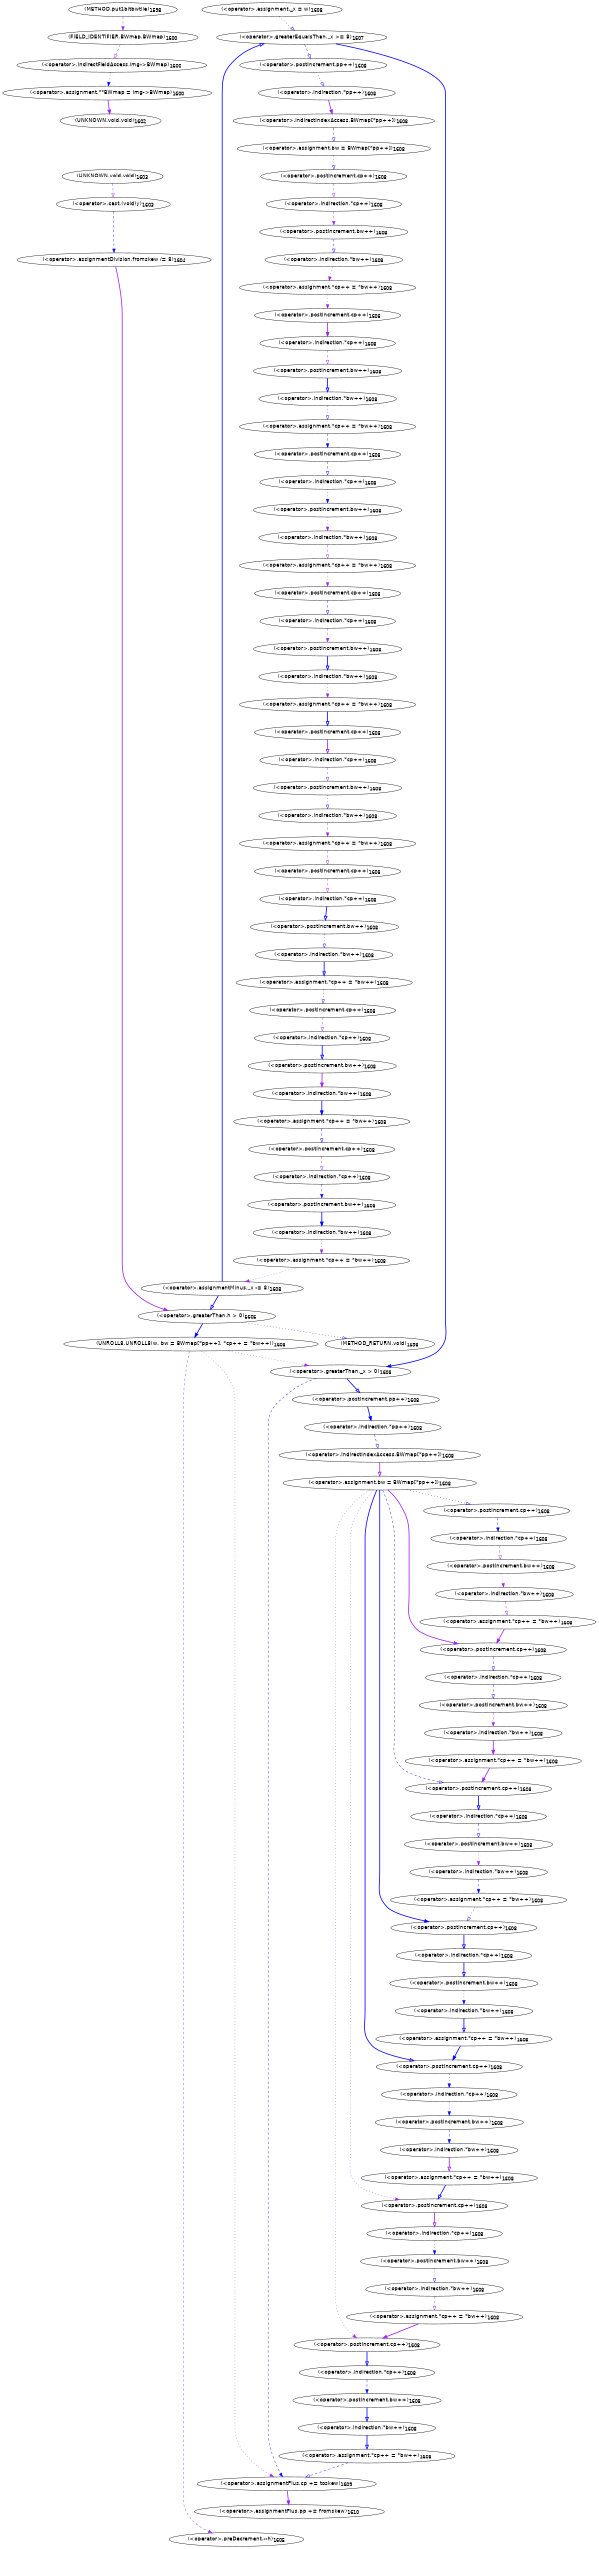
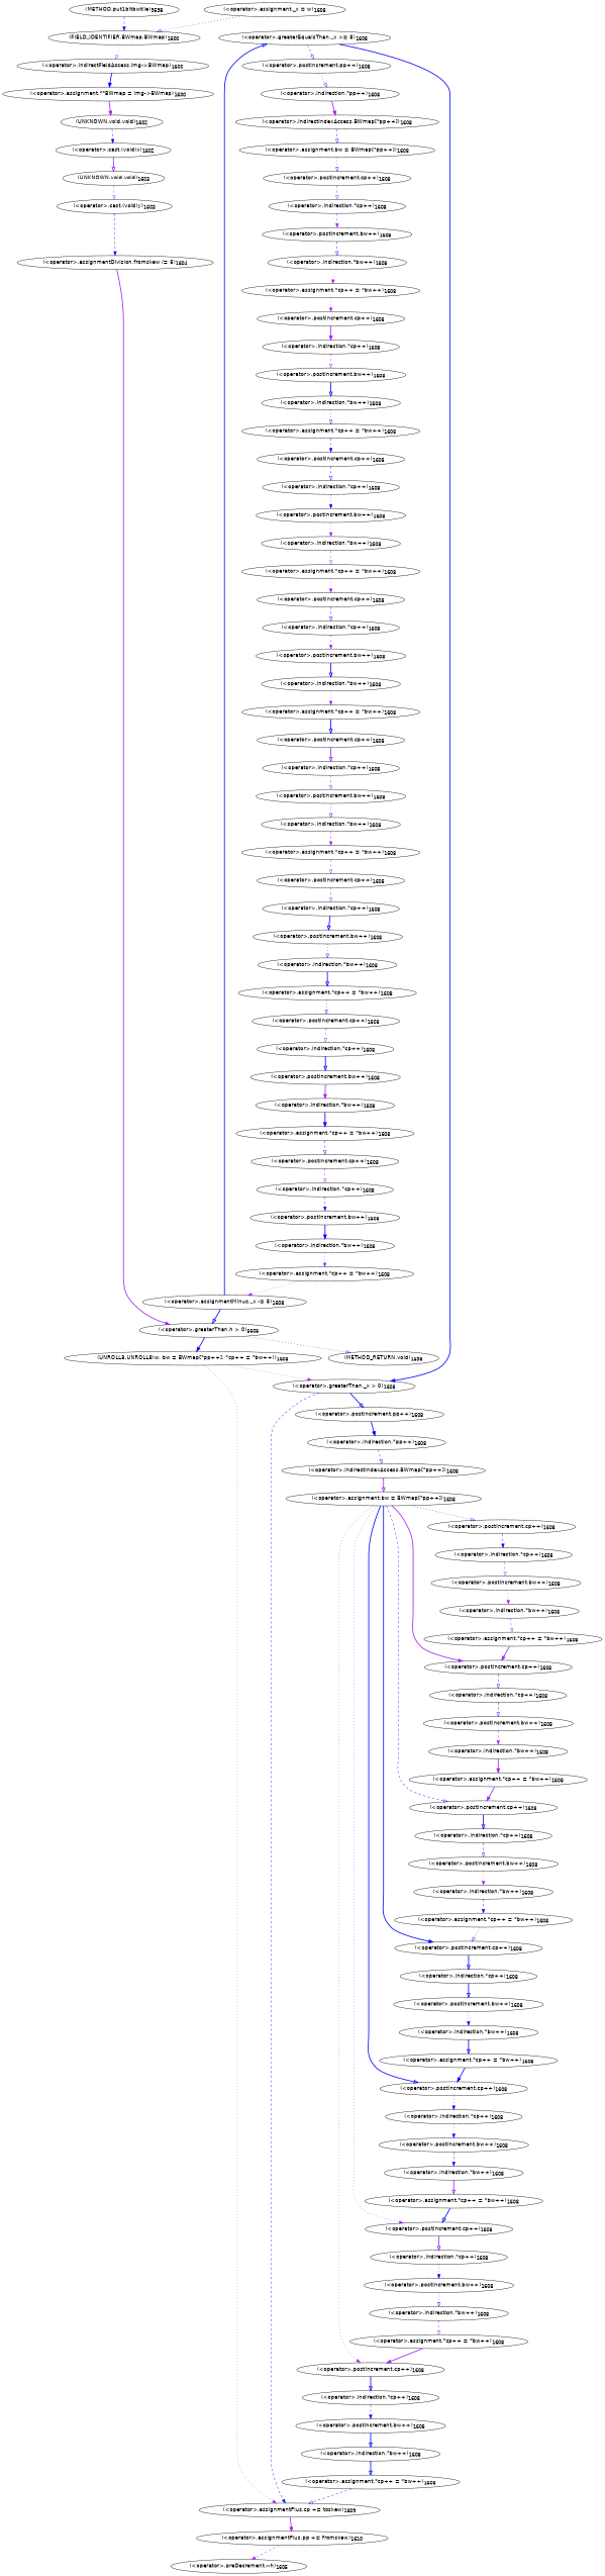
  digraph {
    fontname="DejaVu Sans"
    node [fontname="DejaVu Sans"]
    edge [arrowhead=onormal color=blue fontname="DejaVu Sans" style=bold]
    n1 [label=<(&lt;operator&gt;.assignment,**BWmap = img-&gt;BWmap)<SUB>1600</SUB>>]
    n2 [label=<(UNKNOWN,void,void)<SUB>1602</SUB>>]
+   n3 [label=<(&lt;operator&gt;.cast,(void)x)<SUB>1602</SUB>>]
    n4 [label=<(UNKNOWN,void,void)<SUB>1603</SUB>>]
    n5 [label=<(&lt;operator&gt;.cast,(void)y)<SUB>1603</SUB>>]
    n6 [label=<(&lt;operator&gt;.assignmentDivision,fromskew /= 8)<SUB>1604</SUB>>]
    n7 [label=<(&lt;operator&gt;.greaterThan,h &gt; 0)<SUB>5605</SUB>>]
    n8 [label=<(UNROLL8,UNROLL8(w, bw = BWmap[*pp++], *cp++ = *bw++))<SUB>1608</SUB>>]
    n9 [label=<(METHOD_RETURN,void)<SUB>1598</SUB>>]
    n10 [label=<(&lt;operator&gt;.indirectFieldAccess,img-&gt;BWmap)<SUB>1600</SUB>>]
    n11 [label=<(&lt;operator&gt;.assignmentPlus,cp += toskew)<SUB>1609</SUB>>]
    n12 [label=<(&lt;operator&gt;.greaterThan,_x &gt; 0)<SUB>1608</SUB>>]
    n13 [label=<(&lt;operator&gt;.preDecrement,--h)<SUB>1605</SUB>>]
    n14 [label=<(FIELD_IDENTIFIER,BWmap,BWmap)<SUB>1600</SUB>>]
    n15 [label=<(&lt;operator&gt;.assignmentPlus,pp += fromskew)<SUB>1610</SUB>>]
    n16 [label=<(&lt;operator&gt;.assignment,_x = w)<SUB>1608</SUB>>]
-   n17 [label=<(&lt;operator&gt;.greaterEqualsThan,_x &gt;= 8)<SUB>1607</SUB>>]
+   n17 [label=<(&lt;operator&gt;.greaterEqualsThan,_x &gt;= 8)<SUB>1608</SUB>>]
    n18 [label=<(&lt;operator&gt;.postIncrement,pp++)<SUB>1608</SUB>>]
    n19 [label=<(&lt;operator&gt;.postIncrement,pp++)<SUB>1608</SUB>>]
    n20 [label=<(&lt;operator&gt;.indirection,*pp++)<SUB>1608</SUB>>]
    n21 [label=<(&lt;operator&gt;.assignmentMinus,_x -= 8)<SUB>1608</SUB>>]
    n22 [label=<(&lt;operator&gt;.indirection,*pp++)<SUB>1608</SUB>>]
    n23 [label=<(&lt;operator&gt;.assignment,bw = BWmap[*pp++])<SUB>1608</SUB>>]
    n24 [label=<(&lt;operator&gt;.postIncrement,cp++)<SUB>1608</SUB>>]
    n25 [label=<(&lt;operator&gt;.indirection,*cp++)<SUB>1608</SUB>>]
    n26 [label=<(&lt;operator&gt;.assignment,*cp++ = *bw++)<SUB>1608</SUB>>]
    n27 [label=<(&lt;operator&gt;.postIncrement,cp++)<SUB>1608</SUB>>]
    n28 [label=<(&lt;operator&gt;.indirection,*cp++)<SUB>1608</SUB>>]
    n29 [label=<(&lt;operator&gt;.assignment,*cp++ = *bw++)<SUB>1608</SUB>>]
    n30 [label=<(&lt;operator&gt;.postIncrement,cp++)<SUB>1608</SUB>>]
    n31 [label=<(&lt;operator&gt;.indirection,*cp++)<SUB>1608</SUB>>]
    n32 [label=<(&lt;operator&gt;.assignment,*cp++ = *bw++)<SUB>1608</SUB>>]
    n33 [label=<(&lt;operator&gt;.postIncrement,cp++)<SUB>1608</SUB>>]
    n34 [label=<(&lt;operator&gt;.indirection,*cp++)<SUB>1608</SUB>>]
    n35 [label=<(&lt;operator&gt;.assignment,*cp++ = *bw++)<SUB>1608</SUB>>]
    n36 [label=<(&lt;operator&gt;.postIncrement,cp++)<SUB>1608</SUB>>]
    n37 [label=<(&lt;operator&gt;.indirection,*cp++)<SUB>1608</SUB>>]
    n38 [label=<(&lt;operator&gt;.assignment,*cp++ = *bw++)<SUB>1608</SUB>>]
    n39 [label=<(&lt;operator&gt;.postIncrement,cp++)<SUB>1608</SUB>>]
    n40 [label=<(&lt;operator&gt;.indirection,*cp++)<SUB>1608</SUB>>]
    n41 [label=<(&lt;operator&gt;.assignment,*cp++ = *bw++)<SUB>1608</SUB>>]
    n42 [label=<(&lt;operator&gt;.postIncrement,cp++)<SUB>1608</SUB>>]
    n43 [label=<(&lt;operator&gt;.indirection,*cp++)<SUB>1608</SUB>>]
    n44 [label=<(&lt;operator&gt;.assignment,*cp++ = *bw++)<SUB>1608</SUB>>]
    n45 [label=<(&lt;operator&gt;.postIncrement,cp++)<SUB>1608</SUB>>]
    n46 [label=<(&lt;operator&gt;.indirection,*cp++)<SUB>1608</SUB>>]
    n47 [label=<(&lt;operator&gt;.assignment,*cp++ = *bw++)<SUB>1608</SUB>>]
    n48 [label=<(&lt;operator&gt;.assignment,bw = BWmap[*pp++])<SUB>1608</SUB>>]
    n49 [label=<(&lt;operator&gt;.postIncrement,cp++)<SUB>1608</SUB>>]
    n50 [label=<(&lt;operator&gt;.postIncrement,cp++)<SUB>1608</SUB>>]
    n51 [label=<(&lt;operator&gt;.postIncrement,cp++)<SUB>1608</SUB>>]
    n52 [label=<(&lt;operator&gt;.postIncrement,cp++)<SUB>1608</SUB>>]
    n53 [label=<(&lt;operator&gt;.postIncrement,cp++)<SUB>1608</SUB>>]
    n54 [label=<(&lt;operator&gt;.postIncrement,cp++)<SUB>1608</SUB>>]
    n55 [label=<(&lt;operator&gt;.postIncrement,cp++)<SUB>1608</SUB>>]
    n56 [label=<(&lt;operator&gt;.indirection,*cp++)<SUB>1608</SUB>>]
    n57 [label=<(&lt;operator&gt;.indirection,*cp++)<SUB>1608</SUB>>]
    n58 [label=<(&lt;operator&gt;.indirection,*cp++)<SUB>1608</SUB>>]
    n59 [label=<(&lt;operator&gt;.indirection,*cp++)<SUB>1608</SUB>>]
    n60 [label=<(&lt;operator&gt;.indirection,*cp++)<SUB>1608</SUB>>]
    n61 [label=<(&lt;operator&gt;.indirection,*cp++)<SUB>1608</SUB>>]
    n62 [label=<(&lt;operator&gt;.indirection,*cp++)<SUB>1608</SUB>>]
    n63 [label=<(&lt;operator&gt;.indirectIndexAccess,BWmap[*pp++])<SUB>1608</SUB>>]
    n64 [label=<(&lt;operator&gt;.postIncrement,bw++)<SUB>1608</SUB>>]
    n65 [label=<(&lt;operator&gt;.indirection,*bw++)<SUB>1608</SUB>>]
    n66 [label=<(&lt;operator&gt;.postIncrement,bw++)<SUB>1608</SUB>>]
    n67 [label=<(&lt;operator&gt;.indirection,*bw++)<SUB>1608</SUB>>]
    n68 [label=<(&lt;operator&gt;.postIncrement,bw++)<SUB>1608</SUB>>]
    n69 [label=<(&lt;operator&gt;.indirection,*bw++)<SUB>1608</SUB>>]
    n70 [label=<(&lt;operator&gt;.postIncrement,bw++)<SUB>1608</SUB>>]
    n71 [label=<(&lt;operator&gt;.indirection,*bw++)<SUB>1608</SUB>>]
    n72 [label=<(&lt;operator&gt;.postIncrement,bw++)<SUB>1608</SUB>>]
    n73 [label=<(&lt;operator&gt;.indirection,*bw++)<SUB>1608</SUB>>]
    n74 [label=<(&lt;operator&gt;.postIncrement,bw++)<SUB>1608</SUB>>]
    n75 [label=<(&lt;operator&gt;.indirection,*bw++)<SUB>1608</SUB>>]
    n76 [label=<(&lt;operator&gt;.postIncrement,bw++)<SUB>1608</SUB>>]
    n77 [label=<(&lt;operator&gt;.indirection,*bw++)<SUB>1608</SUB>>]
    n78 [label=<(&lt;operator&gt;.postIncrement,bw++)<SUB>1608</SUB>>]
    n79 [label=<(&lt;operator&gt;.indirection,*bw++)<SUB>1608</SUB>>]
    n80 [label=<(&lt;operator&gt;.indirectIndexAccess,BWmap[*pp++])<SUB>1608</SUB>>]
    n81 [label=<(&lt;operator&gt;.assignment,*cp++ = *bw++)<SUB>1608</SUB>>]
    n82 [label=<(&lt;operator&gt;.assignment,*cp++ = *bw++)<SUB>1608</SUB>>]
    n83 [label=<(&lt;operator&gt;.assignment,*cp++ = *bw++)<SUB>1608</SUB>>]
    n84 [label=<(&lt;operator&gt;.assignment,*cp++ = *bw++)<SUB>1608</SUB>>]
    n85 [label=<(&lt;operator&gt;.assignment,*cp++ = *bw++)<SUB>1608</SUB>>]
    n86 [label=<(&lt;operator&gt;.assignment,*cp++ = *bw++)<SUB>1608</SUB>>]
    n87 [label=<(&lt;operator&gt;.assignment,*cp++ = *bw++)<SUB>1608</SUB>>]
    n88 [label=<(&lt;operator&gt;.postIncrement,bw++)<SUB>1608</SUB>>]
    n89 [label=<(&lt;operator&gt;.indirection,*bw++)<SUB>1608</SUB>>]
    n90 [label=<(&lt;operator&gt;.postIncrement,bw++)<SUB>1608</SUB>>]
    n91 [label=<(&lt;operator&gt;.indirection,*bw++)<SUB>1608</SUB>>]
    n92 [label=<(&lt;operator&gt;.postIncrement,bw++)<SUB>1608</SUB>>]
    n93 [label=<(&lt;operator&gt;.indirection,*bw++)<SUB>1608</SUB>>]
    n94 [label=<(&lt;operator&gt;.postIncrement,bw++)<SUB>1608</SUB>>]
    n95 [label=<(&lt;operator&gt;.indirection,*bw++)<SUB>1608</SUB>>]
    n96 [label=<(&lt;operator&gt;.postIncrement,bw++)<SUB>1608</SUB>>]
    n97 [label=<(&lt;operator&gt;.indirection,*bw++)<SUB>1608</SUB>>]
    n98 [label=<(&lt;operator&gt;.postIncrement,bw++)<SUB>1608</SUB>>]
    n99 [label=<(&lt;operator&gt;.indirection,*bw++)<SUB>1608</SUB>>]
    n100 [label=<(&lt;operator&gt;.postIncrement,bw++)<SUB>1608</SUB>>]
    n101 [label=<(&lt;operator&gt;.indirection,*bw++)<SUB>1608</SUB>>]
-   n102 [label=<(METHOD,put1bitbwtile)<SUB>1598</SUB>>]
+   n102 [label=<(METHOD,put1bitbwtile)<SUB>9598</SUB>>]
    n1 -> n2 [arrowhead=normal color=purple]
+   n2 -> n3 [arrowhead=normal style=dashed]
+   n3 -> n4 [color=purple]
    n4 -> n5 [color=purple style=dashed]
    n5 -> n6 [arrowhead=normal style=dashed]
    n6 -> n7 [arrowhead=normal color=purple]
    n7 -> n8 [arrowhead=normal]
    n7 -> n9 [style=dotted]
    n8 -> n11 [arrowhead=normal color=purple style=dotted]
    n8 -> n12 [arrowhead=normal color=purple style=dotted]
-   n10 -> n1 [arrowhead=normal style=dotted]
+   n10 -> n1 [arrowhead=normal]
    n11 -> n15 [arrowhead=normal color=purple]
    n12 -> n11 [arrowhead=normal style=dashed]
    n12 -> n19
-   n14 -> n10 [color=purple style=dashed]
-   n8 -> n13 [arrowhead=normal color=purple style=dashed]
-   n16 -> n17 [style=dotted]
+   n14 -> n10 [color=purple style=dotted]
+   n15 -> n13 [arrowhead=normal color=purple style=dashed]
+   n16 -> n14 [style=dotted]
    n17 -> n12 [arrowhead=normal]
    n17 -> n18 [style=dashed]
    n18 -> n20 [style=dotted]
    n19 -> n22 [arrowhead=normal]
    n20 -> n63 [arrowhead=normal color=purple]
    n21 -> n7
    n21 -> n17
    n22 -> n80 [style=dashed]
    n23 -> n24 [style=dotted]
    n24 -> n25 [color=purple style=dashed]
    n25 -> n64 [arrowhead=normal color=purple style=dashed]
    n26 -> n27 [arrowhead=normal color=purple style=dotted]
    n27 -> n28 [arrowhead=normal color=purple]
    n28 -> n66 [color=purple style=dashed]
    n29 -> n30 [arrowhead=normal style=dashed]
    n30 -> n31 [style=dashed]
    n31 -> n68 [arrowhead=normal style=dotted]
    n32 -> n33 [arrowhead=normal color=purple style=dotted]
    n33 -> n34 [style=dashed]
    n34 -> n70 [arrowhead=normal color=purple style=dashed]
    n35 -> n36
    n36 -> n37 [color=purple]
    n37 -> n72 [color=purple style=dashed]
    n38 -> n39 [color=purple style=dashed]
    n39 -> n40 [color=purple style=dashed]
    n40 -> n74
    n41 -> n42 [style=dotted]
    n42 -> n43 [color=purple style=dashed]
    n43 -> n76
    n44 -> n45 [style=dashed]
    n45 -> n46 [color=purple style=dashed]
    n46 -> n78 [arrowhead=normal style=dashed]
    n47 -> n21 [arrowhead=normal color=purple style=dotted]
    n48 -> n49 [style=dotted]
    n48 -> n50 [arrowhead=normal color=purple]
    n48 -> n51 [style=dashed]
    n48 -> n52 [arrowhead=normal]
    n48 -> n53
    n48 -> n54 [arrowhead=normal color=purple style=dotted]
    n48 -> n55 [arrowhead=normal color=purple style=dotted]
    n49 -> n56 [arrowhead=normal style=dashed]
    n50 -> n57 [style=dashed]
    n51 -> n58
    n52 -> n59
    n53 -> n60 [arrowhead=normal style=dotted]
    n54 -> n61 [color=purple]
    n55 -> n62
    n56 -> n88 [color=purple style=dashed]
    n57 -> n90 [style=dashed]
    n58 -> n92 [style=dashed]
    n59 -> n94
    n60 -> n96 [arrowhead=normal style=dotted]
    n61 -> n98 [arrowhead=normal style=dotted]
    n62 -> n100 [arrowhead=normal style=dashed]
    n63 -> n23 [style=dashed]
    n64 -> n65 [style=dashed]
    n65 -> n26 [arrowhead=normal color=purple style=dotted]
    n66 -> n67
    n67 -> n29 [style=dotted]
    n68 -> n69 [arrowhead=normal color=purple style=dotted]
    n69 -> n32 [color=purple style=dashed]
    n70 -> n71
    n71 -> n35 [arrowhead=normal color=purple style=dotted]
    n72 -> n73 [style=dotted]
    n73 -> n38 [arrowhead=normal color=purple style=dashed]
    n74 -> n75 [style=dotted]
    n75 -> n41
    n76 -> n77 [arrowhead=normal color=purple]
    n77 -> n44 [arrowhead=normal]
    n78 -> n79 [arrowhead=normal]
    n79 -> n47 [arrowhead=normal color=purple style=dotted]
    n80 -> n48 [color=purple]
    n81 -> n50 [arrowhead=normal color=purple]
    n82 -> n51 [arrowhead=normal color=purple]
    n83 -> n52 [style=dotted]
    n84 -> n53 [arrowhead=normal]
    n85 -> n54
    n86 -> n55 [arrowhead=normal color=purple]
    n87 -> n11 [style=dashed]
    n88 -> n89 [arrowhead=normal color=purple style=dotted]
    n89 -> n81 [color=purple style=dashed]
    n90 -> n91 [arrowhead=normal color=purple style=dashed]
    n91 -> n82 [arrowhead=normal color=purple]
    n92 -> n93 [arrowhead=normal color=purple style=dotted]
    n93 -> n83 [arrowhead=normal style=dashed]
    n94 -> n95 [arrowhead=normal style=dotted]
    n95 -> n84
    n96 -> n97 [arrowhead=normal style=dashed]
    n97 -> n85 [color=purple]
    n98 -> n99 [style=dotted]
    n99 -> n86 [color=purple style=dashed]
    n100 -> n101
    n101 -> n87
-   n102 -> n14 [arrowhead=normal color=purple style=dashed]
+   n102 -> n14 [arrowhead=normal style=dashed]
  }
